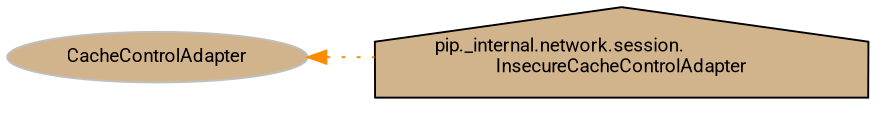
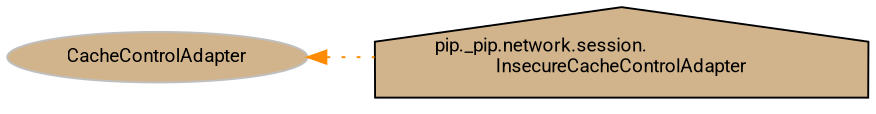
  digraph {
    rankdir=LR
    fontname=Roboto
    node [fillcolor=tan fontname=Roboto fontsize=10 style=filled]
    n1 [color=grey75 height=0.2 label=CacheControlAdapter shape=ellipse width=0.4]
-   n2 [color=black height=0.2 label="pip._internal.network.session.\lInsecureCacheControlAdapter" shape=house width=0.4]
+   n2 [color=black height=0.2 label="pip._pip.network.session.\lInsecureCacheControlAdapter" shape=house width=0.4]
    n1 -> n2 [color=darkorange dir=back fontname=Roboto fontsize=10 labelfontname=Helvetica labelfontsize=10 style=dotted]
  }
